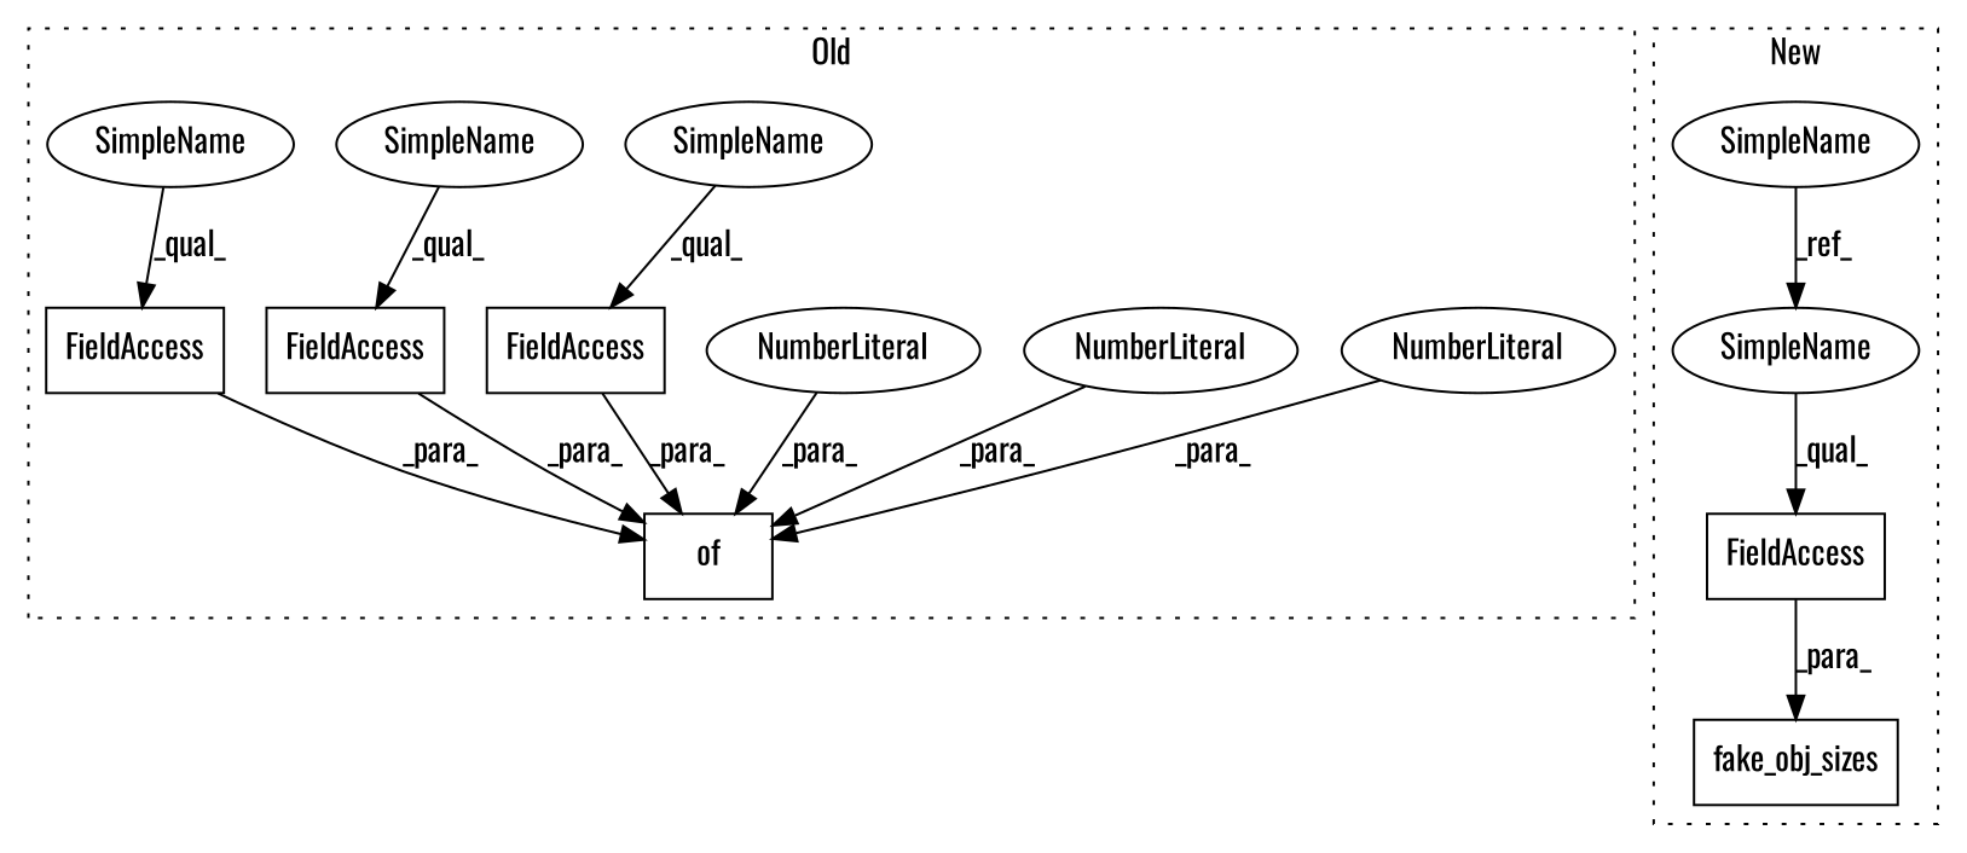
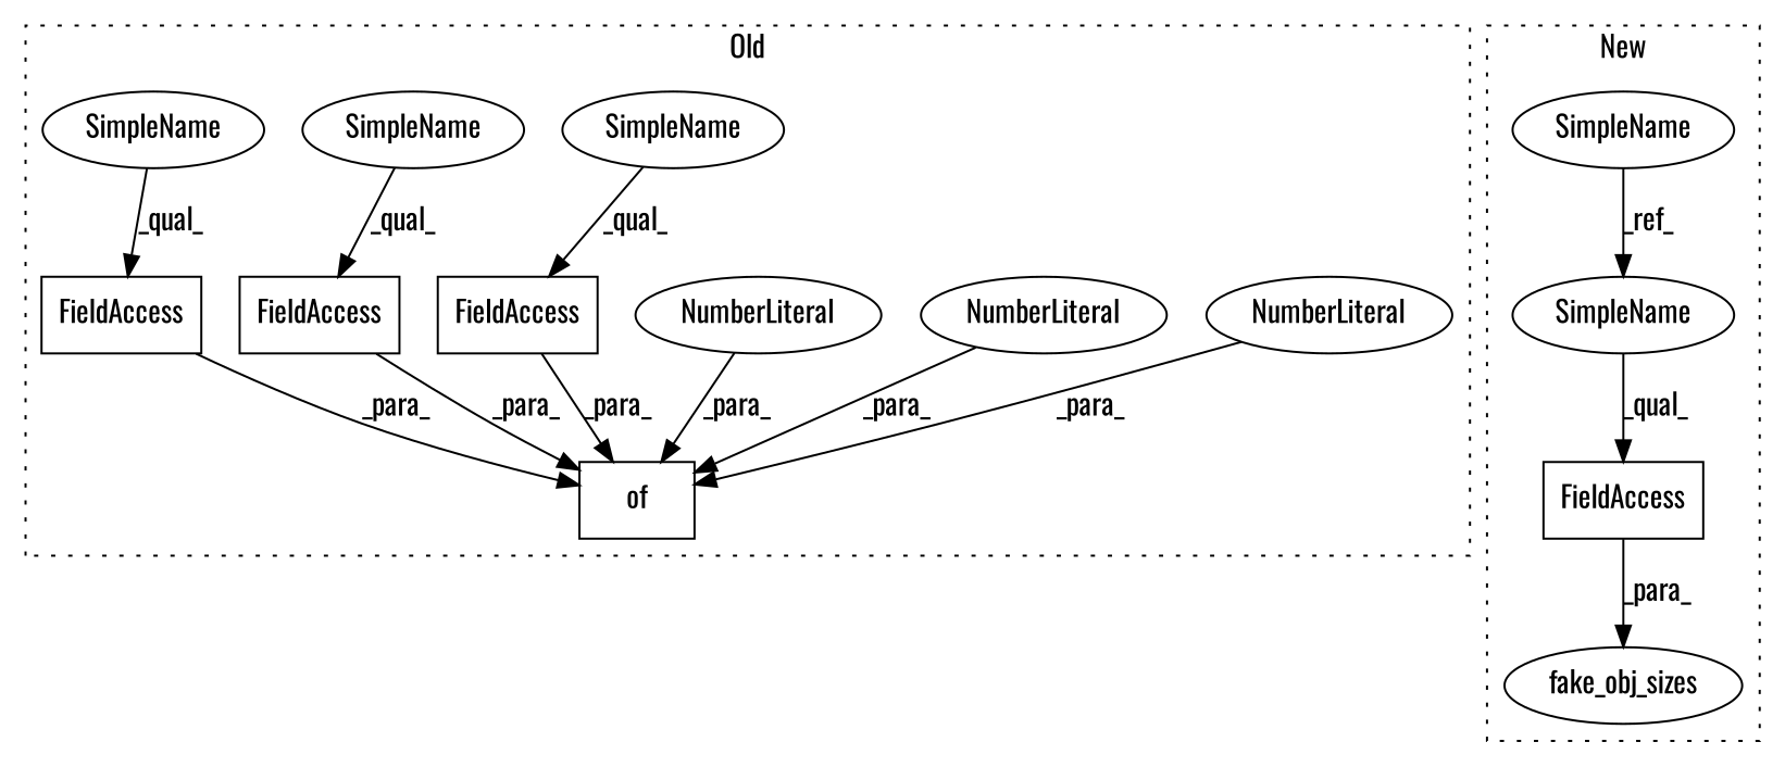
  digraph {
    fontname=Oswald
    node [a=42 l=4 s=22590 shape=ellipse fontname=Oswald]
    edge [fontname=Oswald]
    n1 [a=32 l="3,1" label=of s="22561,22602" shape=box]
    n2 [a=34 l=1 label=NumberLiteral s=22588]
    n3 [a=22 l=10 label=FieldAccess shape=box]
    n4 [a=34 l=1 label=NumberLiteral s=22575]
    n5 [a=34 l=1 label=NumberLiteral s=22601]
    n6 [a=22 l=10 label=FieldAccess s=22564 shape=box]
    n7 [a=22 l=10 label=FieldAccess s=22577 shape=box]
    n8 [label=SimpleName s=22577]
    n9 [label=SimpleName s=22564]
    n10 [label=SimpleName]
-   n11 [a=32 l="15,1" label=fake_obj_sizes s="23126,23154" shape=box]
+   n11 [a=32 l="15,1" label=fake_obj_sizes s="23126,23154"]
    n12 [a=22 l=13 label=FieldAccess s=23141 shape=box]
    n13 [label=SimpleName s=22940]
    n14 [label=SimpleName s=23141]
    subgraph cluster_1 {
      label=Old
      style=dotted
      n1
      n2
      n3
      n4
      n5
      n6
      n7
      n8
      n9
      n10
    }
    subgraph cluster_2 {
      label=New
      style=dotted
      n11
      n12
      n13
      n14
    }
    n2 -> n1 [label=_para_]
    n3 -> n1 [label=_para_]
    n4 -> n1 [label=_para_]
    n5 -> n1 [label=_para_]
    n6 -> n1 [label=_para_]
    n7 -> n1 [label=_para_]
    n8 -> n7 [label=_qual_]
    n9 -> n6 [label=_qual_]
    n10 -> n3 [label=_qual_]
    n12 -> n11 [label=_para_]
    n13 -> n14 [label=_ref_]
    n14 -> n12 [label=_qual_]
  }
